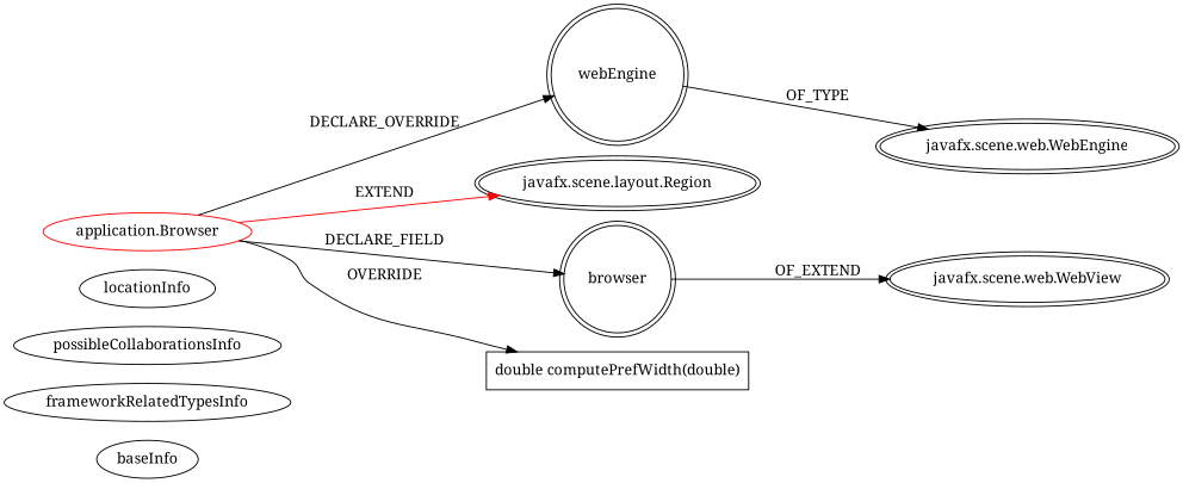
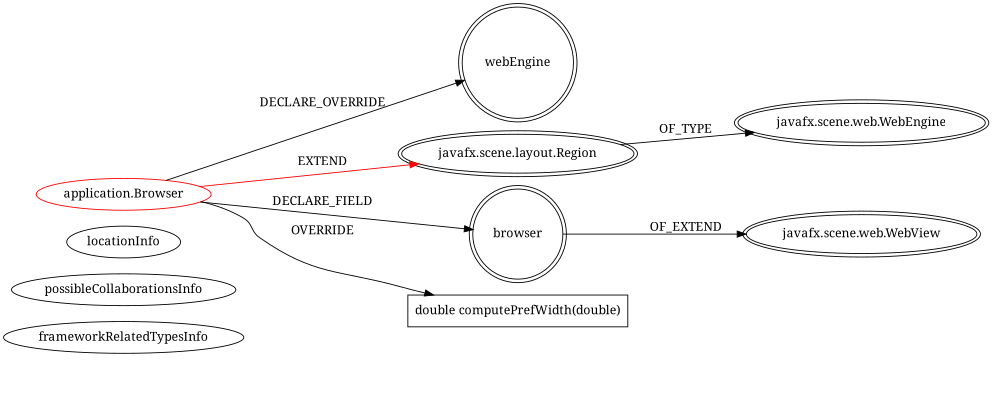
  digraph {
    fontname="Noto Serif"
    rankdir=LR
    node [fontname="Noto Serif" isFrameworkType=true]
    edge [fontname="Noto Serif"]
-   baseInfo [category=extension_graph graphId=3678 isAnonymous=false possibleRelation=false isFrameworkType=""]
    frameworkRelatedTypesInfo [0="javafx.scene.layout.Region" isFrameworkType=""]
    possibleCollaborationsInfo [isFrameworkType=""]
    locationInfo [contextSignature=Browser filePath="/mrempala-sp/sp-master/src/application/VcWebWindow.java" graphId=3678 projectName="mrempala-sp" isFrameworkType=""]
    n5 [color=red isFrameworkType=false label="application.Browser" vertexType=ROOT_CLIENT_CLASS_DECLARATION]
    n6 [label="javafx.scene.layout.Region" peripheries=2 vertexType=FRAMEWORK_CLASS_TYPE]
    n7 [label=browser peripheries=2 shape=circle vertexType=FIELD_DECLARATION]
    n8 [label=webEngine peripheries=2 shape=circle vertexType=FIELD_DECLARATION]
    n9 [isFrameworkType=false label="double computePrefWidth(double)" shape=box vertexType=OVERRIDING_METHOD_DECLARATION]
    n10 [label="javafx.scene.web.WebView" peripheries=2 vertexType=FRAMEWORK_CLASS_TYPE]
    n11 [label="javafx.scene.web.WebEngine" peripheries=2 vertexType=FRAMEWORK_CLASS_TYPE]
    n5 -> n6 [color=red label=EXTEND]
    n5 -> n7 [label=DECLARE_FIELD]
    n5 -> n8 [label=DECLARE_OVERRIDE]
    n5 -> n9 [label=OVERRIDE]
    n7 -> n10 [label=OF_EXTEND]
-   n8 -> n11 [label=OF_TYPE]
+   n6 -> n11 [label=OF_TYPE]
  }
